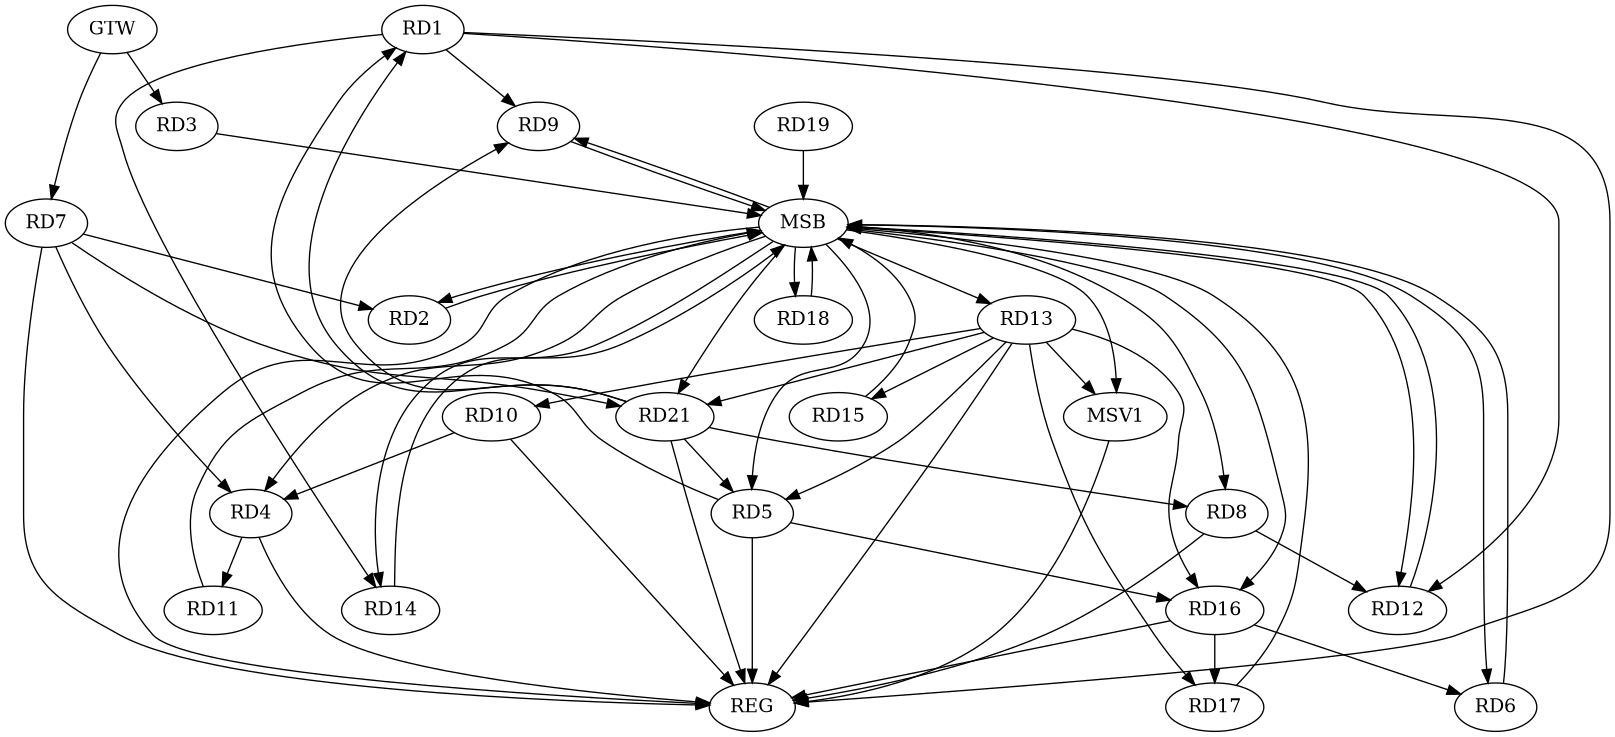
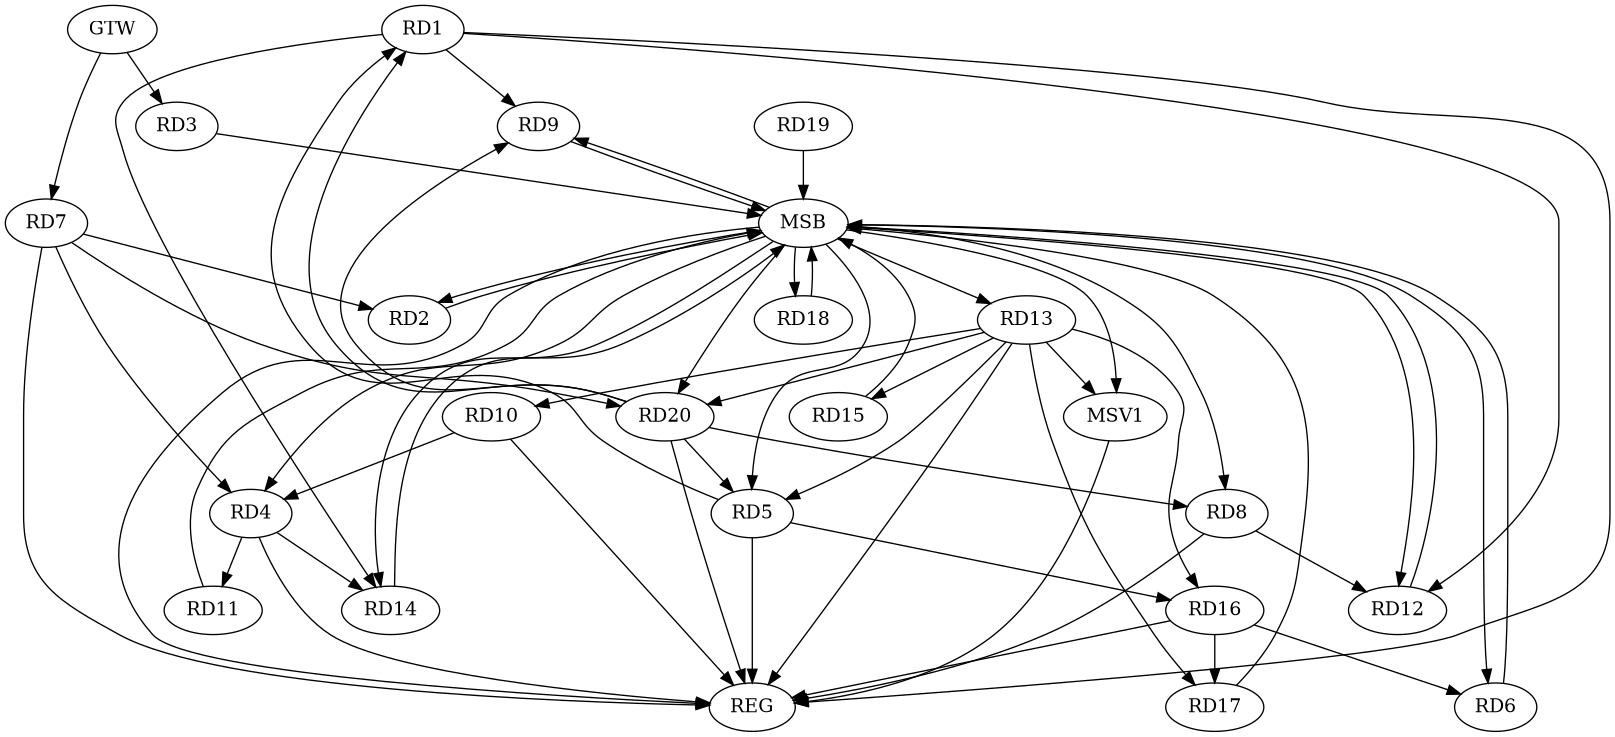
  strict digraph {
    n1 [label=RD1]
    n2 [label=RD9]
    n3 [label=RD12]
    n4 [label=RD14]
    n5 [label=REG]
    n6 [label=MSB]
    n7 [label=RD2]
    n8 [label=RD4]
    n9 [label=RD5]
    n10 [label=RD16]
    n11 [label=RD6]
-   n12 [label=RD21]
+   n12 [label=RD20]
    n13 [label=RD8]
    n14 [label=RD13]
    n15 [label=MSV1]
    n16 [label=RD18]
    n17 [label=RD3]
    n18 [label=RD11]
    n19 [label=RD17]
    n20 [label=RD7]
    n21 [label=RD10]
    n22 [label=RD15]
    n23 [label=RD19]
    n24 [label=GTW]
    n1 -> n2
    n1 -> n3
    n1 -> n4
    n1 -> n5
    n2 -> n6
    n3 -> n6
    n4 -> n6
    n6 -> n2
    n6 -> n3
    n6 -> n4
    n6 -> n5
    n6 -> n7
    n6 -> n8
    n6 -> n9
-   n6 -> n10
    n6 -> n11
    n6 -> n12
    n6 -> n13
    n6 -> n14
    n6 -> n15
    n6 -> n16
    n7 -> n6
+   n8 -> n4
    n8 -> n5
    n8 -> n18
    n9 -> n1
    n9 -> n5
    n9 -> n10
    n10 -> n5
    n10 -> n11
    n10 -> n19
    n11 -> n6
    n12 -> n1
    n12 -> n2
    n12 -> n5
    n12 -> n9
    n12 -> n13
    n13 -> n3
    n13 -> n5
    n14 -> n5
    n14 -> n9
    n14 -> n10
    n14 -> n12
    n14 -> n15
    n14 -> n19
    n14 -> n21
    n14 -> n22
    n15 -> n5
    n16 -> n6
    n17 -> n6
    n18 -> n6
    n19 -> n6
    n20 -> n5
    n20 -> n7
    n20 -> n8
    n20 -> n12
    n21 -> n5
    n21 -> n8
    n22 -> n6
    n23 -> n6
    n24 -> n17
    n24 -> n20
  }
